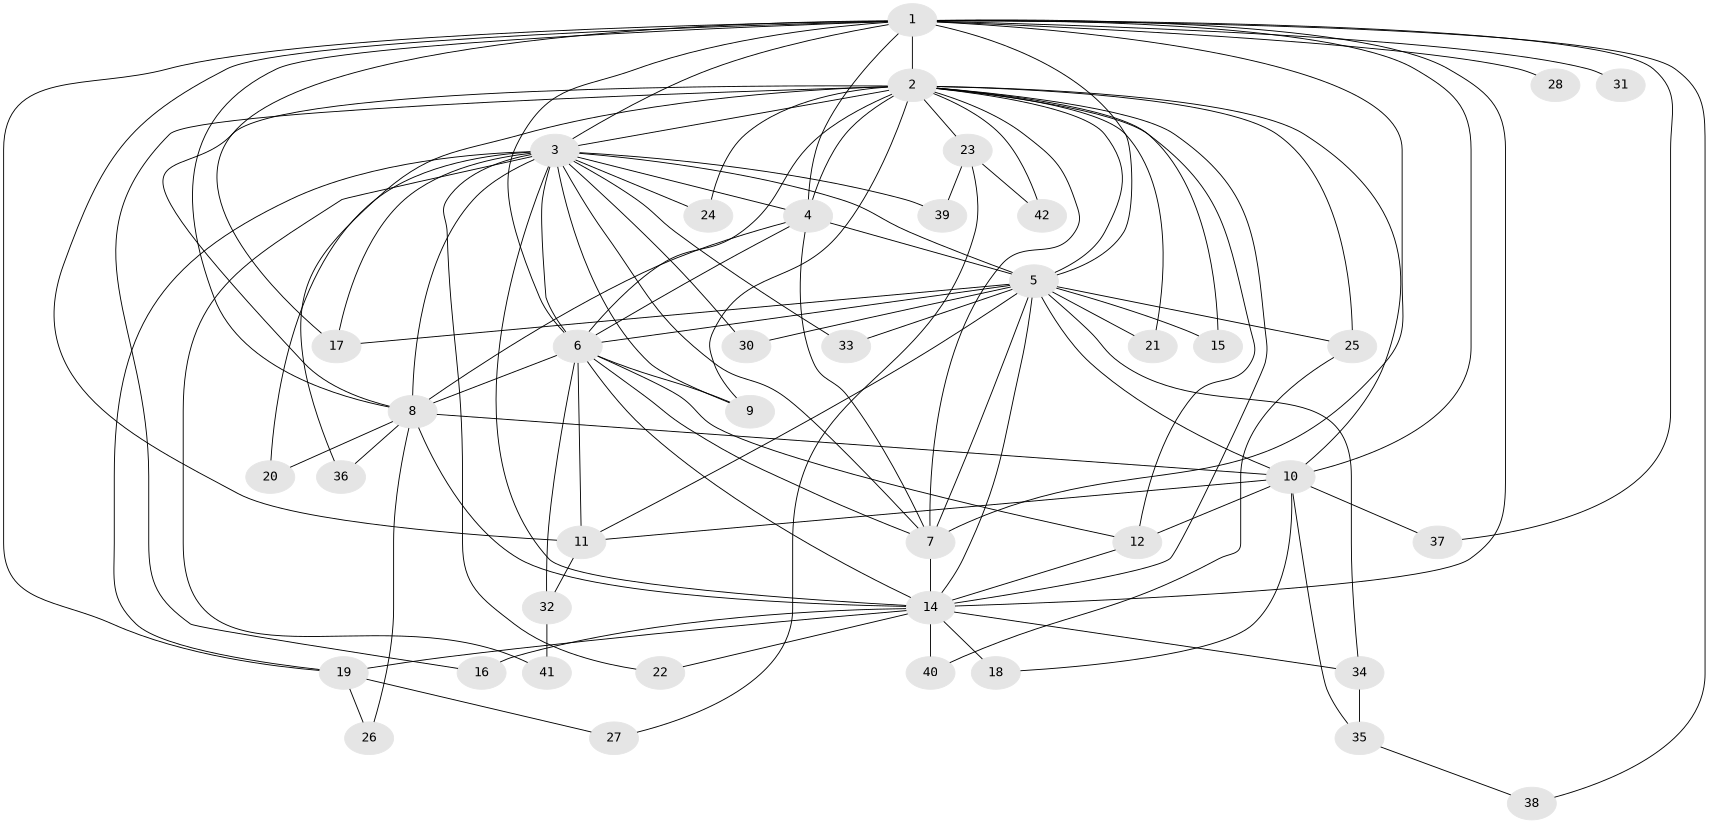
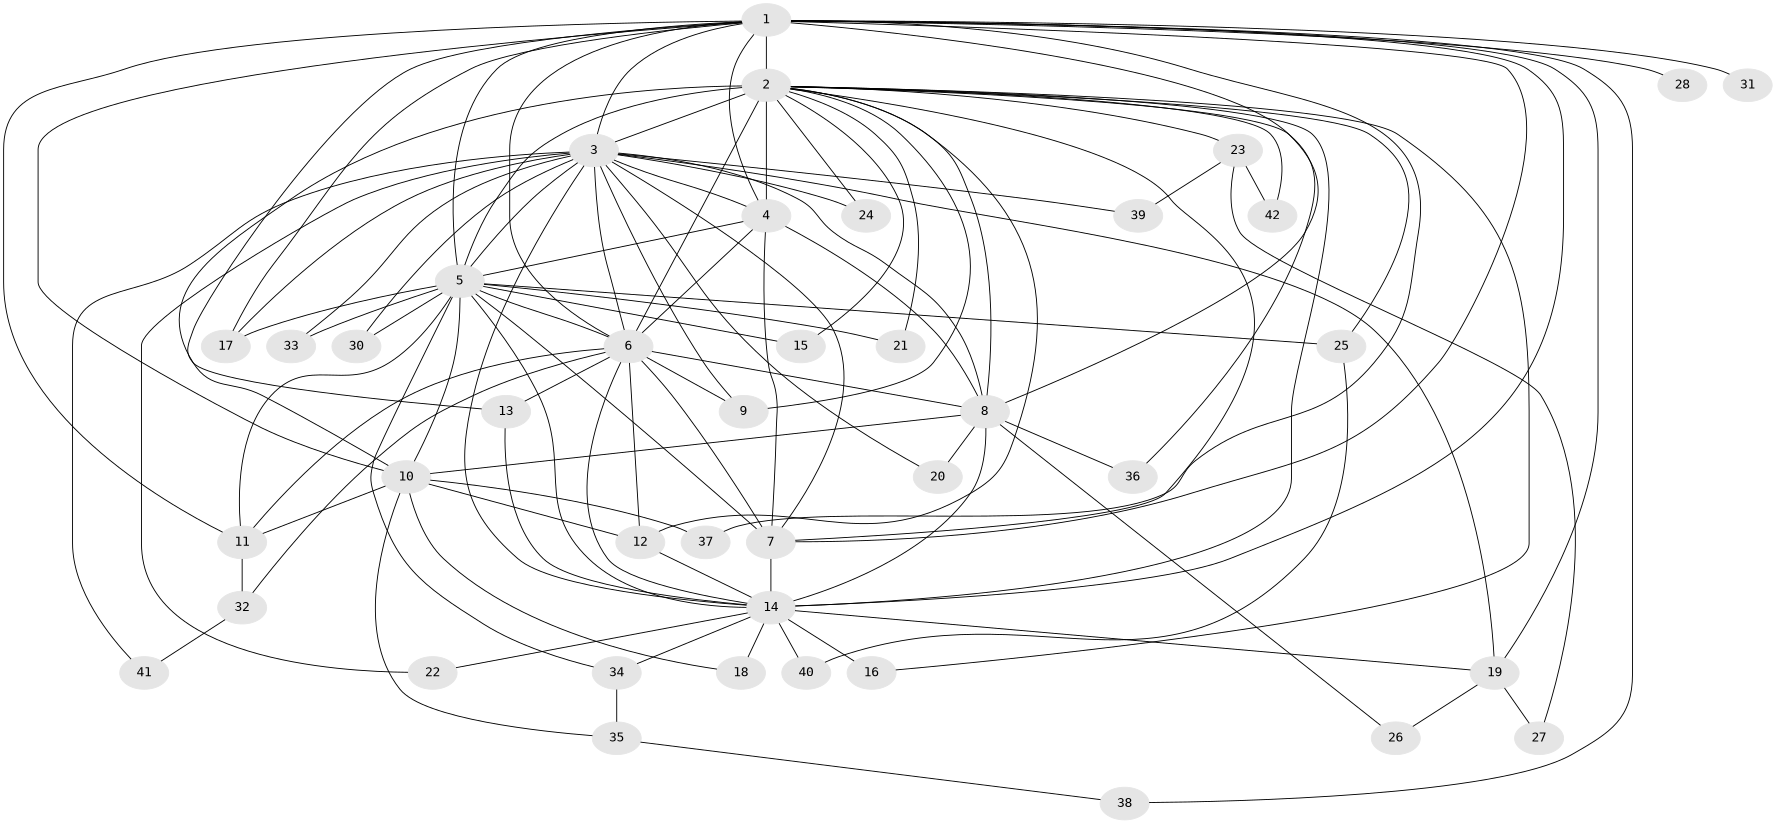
  graph {
    fontname="DejaVu Sans Mono"
    node [color=gray90 fontname="DejaVu Sans Mono" style=filled]
    edge [fontname="DejaVu Sans Mono" weight=1.0]
    1
    2
    3
    4
    5
    6
    7
    8
    10
    11
+   13
    14
    17
    19
    28
    31
    37
    38
    9
    12
    15
    16
    21
    23
    24
    25
    36
    42
    20
    22
    30
    33
    39
    41
    34
    32
    26
    18
    35
    40
    27
    1 -- 2 [weight=4.0]
    1 -- 3 [weight=2.0]
    1 -- 4 [weight=2.0]
    1 -- 5 [weight=3.0]
    1 -- 6 [weight=4.0]
    1 -- 7 [weight=3.0]
    1 -- 8
    1 -- 10
    1 -- 11
+   1 -- 13
    1 -- 14 [weight=2.0]
    1 -- 17
    1 -- 19
    1 -- 28
    1 -- 31 [weight=2.0]
    1 -- 37
    1 -- 38
    2 -- 3 [weight=3.0]
    2 -- 4 [weight=2.0]
    2 -- 5 [weight=2.0]
    2 -- 6 [weight=4.0]
    2 -- 7 [weight=2.0]
    2 -- 8
    2 -- 10
    2 -- 14
    2 -- 9
    2 -- 12
    2 -- 15
    2 -- 16
    2 -- 21
    2 -- 23
    2 -- 24
    2 -- 25
    2 -- 36
    2 -- 42
    3 -- 4
    3 -- 5
    3 -- 6 [weight=2.0]
    3 -- 7
    3 -- 8 [weight=2.0]
    3 -- 14 [weight=2.0]
    3 -- 17
    3 -- 19
    3 -- 9 [weight=2.0]
    3 -- 24
    3 -- 20
    3 -- 22
    3 -- 30
    3 -- 33
    3 -- 39
    3 -- 41
    4 -- 5 [weight=2.0]
    4 -- 6 [weight=2.0]
    4 -- 7
    4 -- 8 [weight=6.0]
    5 -- 6 [weight=2.0]
    5 -- 7
    5 -- 10
    5 -- 11
    5 -- 14 [weight=2.0]
    5 -- 17
    5 -- 15
    5 -- 21
    5 -- 25
    5 -- 30
    5 -- 33
    5 -- 34
    6 -- 7 [weight=2.0]
    6 -- 8
    6 -- 11
+   6 -- 13
    6 -- 14 [weight=3.0]
    6 -- 9 [weight=5.0]
    6 -- 12
    6 -- 32
    7 -- 14 [weight=15.0]
    8 -- 10
    8 -- 14
    8 -- 36
    8 -- 20
    8 -- 26
    10 -- 11
    10 -- 37
    10 -- 12 [weight=2.0]
    10 -- 18
    10 -- 35
    11 -- 32
+   13 -- 14
    14 -- 19
    14 -- 16 [weight=2.0]
    14 -- 22
    14 -- 34
    14 -- 18 [weight=2.0]
    14 -- 40
    19 -- 26
    19 -- 27
    12 -- 14
    23 -- 42
    23 -- 39
    23 -- 27
    25 -- 40
    34 -- 35
    32 -- 41
    35 -- 38
  }
